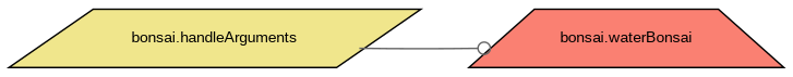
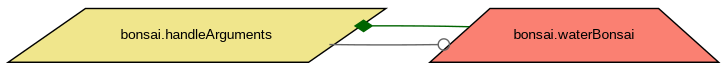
  digraph {
    rankdir=LR
    fontname="Liberation Sans"
    node [color=black fontname="Liberation Sans" fontsize=10 style=filled]
    edge [fontname="Liberation Sans" fontsize=10 labelfontname=Helvetica labelfontsize=10 style=solid]
    n1 [fillcolor=khaki fontcolor=black height=0.2 label="bonsai.handleArguments" shape=parallelogram width=0.4]
    n2 [fillcolor=salmon height=0.2 label="bonsai.waterBonsai" shape=trapezium width=0.4]
    n1 -> n2 [color=gray40 arrowhead=odot]
+   n2 -> n1 [color=darkgreen arrowhead=diamond]
  }
